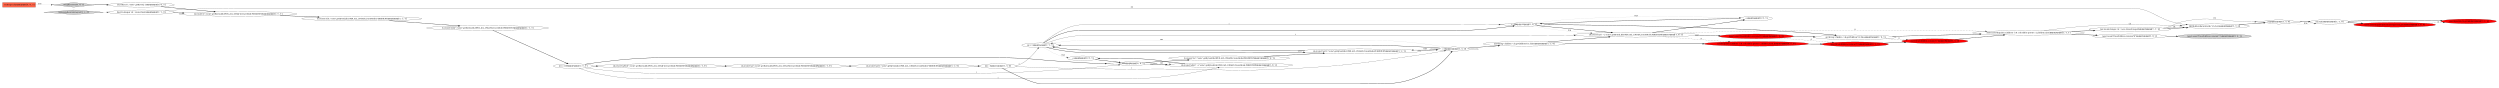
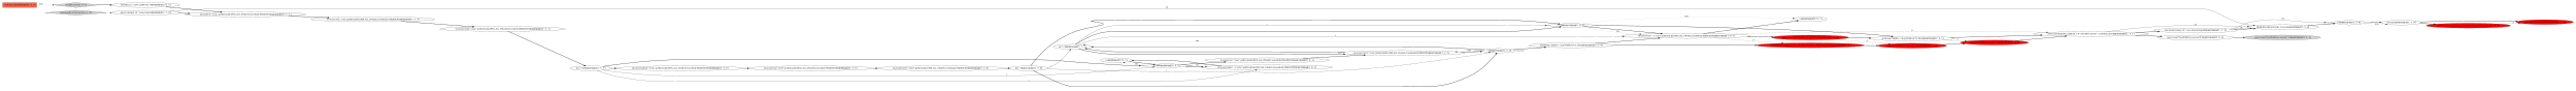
  digraph {
    fontname="Noto Serif"
    rankdir=LR
    node [fillcolor=white fontname="Noto Serif" shape=ellipse style=filled]
    edge [fontname="Noto Serif" style=bold]
    n1 [label="zk.create(\"/a/b\",\"some\".getBytes(),Ids.OPEN_ACL_UNSAFE,CreateMode.PERSISTENT)@@@5@@@['1', '1', '1']"]
    n2 [label="zk.create(\"/a/b/v\",\"some\".getBytes(),Ids.OPEN_ACL_UNSAFE,CreateMode.PERSISTENT)@@@6@@@['1', '1', '1']"]
    n3 [label="int i = 1000@@@7@@@['1', '1', '1']"]
    n4 [label="zk.create(\"/a/c/\" + i,\"some\".getBytes(),Ids.OPEN_ACL_UNSAFE,CreateMode.PERSISTENT)@@@17@@@['1', '0', '1']"]
    n5 [fillcolor=red label="assertEquals(\"2 children - b & c should be present \",children.size(),2)@@@17@@@['0', '1', '0']"]
    n6 [label="++i@@@16@@@['0', '0', '1']"]
    n7 [label="Assert.assertEquals(\"2 children - b & c should be present \",2,children.size())@@@20@@@['1', '1', '1']"]
    n8 [fillcolor=red label="Assert.assertTrue(children.contains(\"b\"))@@@18@@@['1', '0', '0']"]
    n9 [fillcolor=red label="assertTrue(children.contains(\"b\"))@@@18@@@['0', '1', '0']"]
    n10 [label="i < 500@@@15@@@['0', '0', '1']" shape=diamond]
    n11 [label="ZKUtil.deleteRecursive(zk,\"/a\",cb,ctx)@@@30@@@['1', '1', '0']"]
    n12 [label="final AtomicInteger ctx = new AtomicInteger(3)@@@29@@@['1', '1', '0']"]
    n13 [label="Assert.assertTrue(children.contains(\"b\"))@@@21@@@['0', '0', '1']"]
    n14 [label="List<String> children = zk.getChildren(\"/a\",false)@@@19@@@['1', '0', '1']"]
    n15 [label="zk.create(\"/a/b/v/1\",\"some\".getBytes(),Ids.OPEN_ACL_UNSAFE,CreateMode.PERSISTENT)@@@8@@@['1', '1', '0']"]
    n16 [label="zk.create(\"/a/c\",\"some\".getBytes(),Ids.OPEN_ACL_UNSAFE,CreateMode.PERSISTENT)@@@9@@@['1', '1', '0']"]
    n17 [label="zk.create(\"/a/c/v\",\"some\".getBytes(),Ids.OPEN_ACL_UNSAFE,CreateMode.PERSISTENT)@@@10@@@['1', '1', '0']"]
    n18 [label="i < 3000@@@8@@@['0', '0', '1']" shape=diamond]
    n19 [label="zk.create(\"/a/b/v/\" + i,\"some\".getBytes(),Ids.OPEN_ACL_UNSAFE,CreateMode.PERSISTENT)@@@10@@@['0', '0', '1']"]
    n20 [label="zk.create(\"/a/c\",\"some\".getBytes(),Ids.OPEN_ACL_UNSAFE,CreateMode.PERSISTENT)@@@12@@@['0', '0', '1']"]
    n21 [label="++i@@@9@@@['0', '0', '1']"]
    n22 [label="ctx@@@31@@@['1', '1', '0']" shape=diamond]
    n23 [label="ctx.wait()@@@32@@@['1', '1', '0']"]
    n24 [label="int i = 0@@@11@@@['1', '1', '0']"]
    n25 [label="int i = 0@@@14@@@['1', '1', '1']"]
    n26 [label="i < 50@@@12@@@['1', '1', '0']" shape=diamond]
    n27 [label="zk.create(\"/a/c/v\",\"some\".getBytes(),Ids.OPEN_ACL_UNSAFE,CreateMode.PERSISTENT)@@@13@@@['1', '1', '1']"]
    n28 [label="List<String> children = zk.getChildren(\"/a\",false)@@@16@@@['1', '1', '0']"]
    n29 [label="zk.create(\"/a\",\"some\".getBytes(),Ids.OPEN_ACL_UNSAFE,CreateMode.PERSISTENT)@@@4@@@['1', '1', '1']"]
    n30 [fillcolor=lightgray label="testDeleteRecursiveAsync['0', '1', '0']" shape=diamond]
    n31 [label="final ZooKeeper zk = createClient()@@@3@@@['1', '1', '0']"]
    n32 [fillcolor=red label="assertTrue(children.contains(\"c\"))@@@19@@@['0', '1', '0']"]
    n33 [fillcolor=red label="assertEquals(4,ctx.get())@@@34@@@['0', '1', '0']"]
    n34 [fillcolor=red label="Assert.assertEquals(4,((AtomicInteger)ctx).get())@@@34@@@['1', '0', '0']"]
    n35 [fillcolor=lightgray label="Assert.assertTrue(children.contains(\"c\"))@@@22@@@['0', '0', '1']"]
    n36 [fillcolor=tomato label="ZooKeeper zk@@@2@@@['0', '0', '1']" shape=box]
    n37 [fillcolor=lightgray label="setupDataTree['0', '0', '1']" shape=diamond]
    n38 [label="zk.setData(\"/\",\"some\".getBytes(),-1)@@@3@@@['0', '0', '1']"]
    n1 -> n2
    n2 -> n3
    n3 -> n15
    n3 -> n18
    n3 -> n18 [label=i style=solid]
    n3 -> n19 [label=i style=solid]
    n4 -> n5 [label=0 style=dashed]
    n4 -> n6
    n4 -> n7 [label=0 style=dashed]
    n4 -> n8
    n5 -> n9
-   n6 -> n10
+   n24 -> n10
    n7 -> n11 [label=cb style=solid]
    n7 -> n12
    n7 -> n13
    n8 -> n9 [label=0 style=dashed]
    n8 -> n14
    n9 -> n32
    n10 -> n4 [label=true style=dotted]
    n10 -> n4
    n10 -> n6 [label=true style=dotted]
    n10 -> n14
    n11 -> n22
    n12 -> n11 [label=ctx style=solid]
    n12 -> n11
    n12 -> n22 [label=ctx style=solid]
    n13 -> n35
    n14 -> n7
    n14 -> n32 [label=0 style=dashed]
    n15 -> n16
    n16 -> n17
    n17 -> n24
    n18 -> n19 [label=true style=dotted]
    n18 -> n19
    n18 -> n20
-   n25 -> n21 [label=true style=dotted]
+   n18 -> n21 [label=true style=dotted]
    n19 -> n21
    n20 -> n27
    n21 -> n18
    n22 -> n23
    n22 -> n23 [label=true style=dotted]
    n23 -> n33
    n23 -> n34
    n24 -> n25 [label=i style=solid]
    n24 -> n26
    n24 -> n26 [label=i style=solid]
    n25 -> n4 [label=i style=solid]
    n25 -> n10
    n25 -> n10 [label=i style=solid]
    n25 -> n27
    n26 -> n25
    n26 -> n25 [label=true style=dotted]
    n26 -> n27 [label=true style=dotted]
    n26 -> n28
    n27 -> n25
    n27 -> n26
    n28 -> n4
    n28 -> n5
    n29 -> n1
    n30 -> n31 [style=dotted]
    n31 -> n11 [label=zk style=solid]
    n31 -> n29
    n32 -> n7
    n34 -> n33 [label=0 style=dashed]
    n36 -> n37 [label=true style=dotted]
    n37 -> n38
    n38 -> n29
  }
